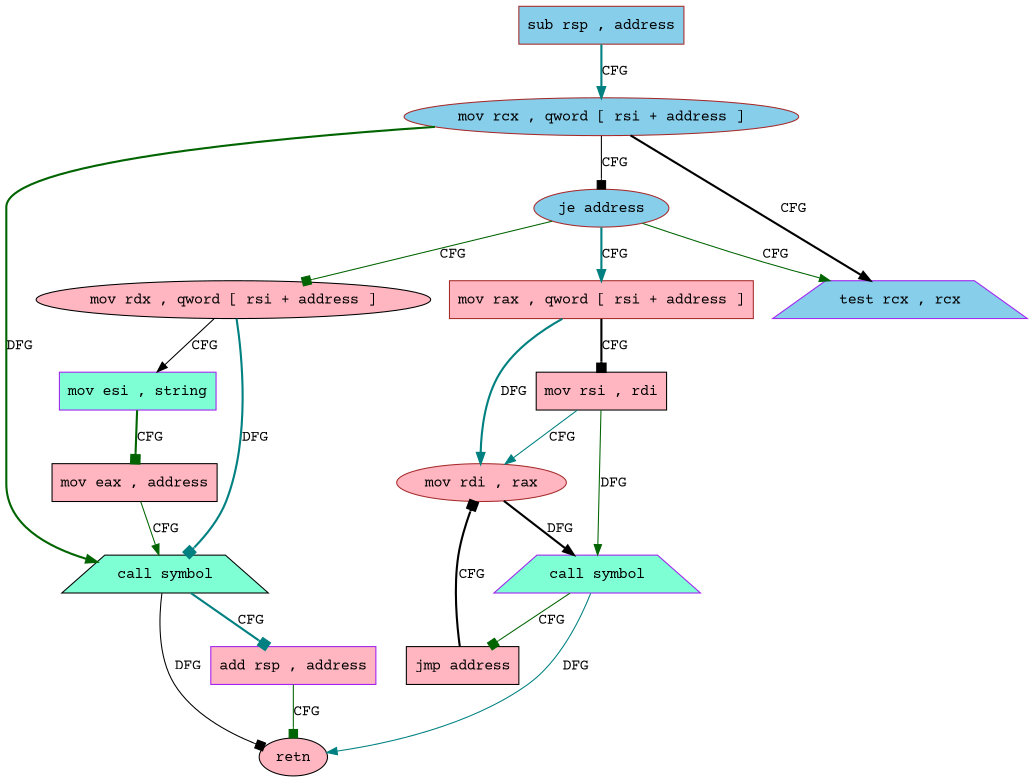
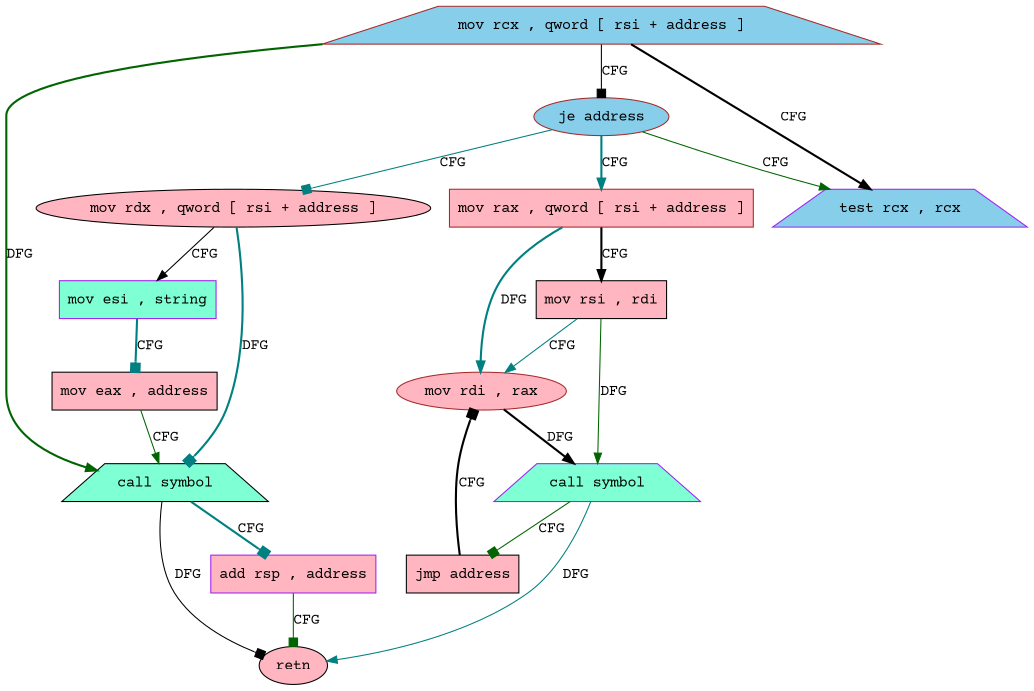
  digraph {
    fontname="Courier Prime"
    node [color=black fillcolor=lightpink fontname="Courier Prime" shape=box style=filled]
    edge [arrowhead=normal color=darkgreen fontname="Courier Prime" style=bold]
-   n1 [color=brown fillcolor=skyblue label="sub rsp , address"]
-   n2 [color=brown fillcolor=skyblue label="mov rcx , qword [ rsi + address ]" shape=ellipse]
+   n2 [color=brown fillcolor=skyblue label="mov rcx , qword [ rsi + address ]" shape=trapezium]
    n3 [color=purple fillcolor=skyblue label="test rcx , rcx" shape=trapezium]
    n4 [color=brown fillcolor=skyblue label="je address" shape=ellipse]
    n5 [fillcolor=aquamarine label="call symbol" shape=trapezium]
    n6 [color=brown label="mov rax , qword [ rsi + address ]"]
    n7 [label="mov rdx , qword [ rsi + address ]" shape=ellipse]
    n8 [label=retn shape=ellipse]
    n9 [color=purple label="add rsp , address"]
    n10 [label="mov rsi , rdi"]
    n11 [color=brown label="mov rdi , rax" shape=ellipse]
    n12 [color=purple fillcolor=aquamarine label="mov esi , string"]
    n13 [color=purple fillcolor=aquamarine label="call symbol" shape=trapezium]
    n14 [label="mov eax , address"]
    n15 [label="jmp address"]
-   n1 -> n2 [color=teal label=CFG]
    n2 -> n3 [color=black label=CFG]
    n2 -> n4 [arrowhead=box color=black label=CFG style=solid]
    n2 -> n5 [label=DFG]
    n4 -> n3 [label=CFG style=solid]
    n4 -> n6 [color=teal label=CFG]
-   n4 -> n7 [arrowhead=box label=CFG style=solid]
+   n4 -> n7 [arrowhead=box color=teal label=CFG style=solid]
    n5 -> n8 [arrowhead=box color=black label=DFG style=solid]
    n5 -> n9 [arrowhead=box color=teal label=CFG]
-   n6 -> n10 [arrowhead=box color=black label=CFG]
+   n6 -> n10 [color=black label=CFG]
    n6 -> n11 [color=teal label=DFG]
    n7 -> n5 [arrowhead=box color=teal label=DFG]
    n7 -> n12 [color=black label=CFG style=solid]
    n9 -> n8 [arrowhead=box label=CFG style=solid]
    n10 -> n11 [color=teal label=CFG style=solid]
    n10 -> n13 [label=DFG style=solid]
    n11 -> n13 [color=black label=DFG]
-   n12 -> n14 [arrowhead=box label=CFG]
+   n12 -> n14 [arrowhead=box color=teal label=CFG]
    n13 -> n8 [color=teal label=DFG style=solid]
    n13 -> n15 [arrowhead=box label=CFG style=solid]
    n14 -> n5 [label=CFG style=solid]
    n15 -> n11 [arrowhead=box color=black label=CFG]
  }
